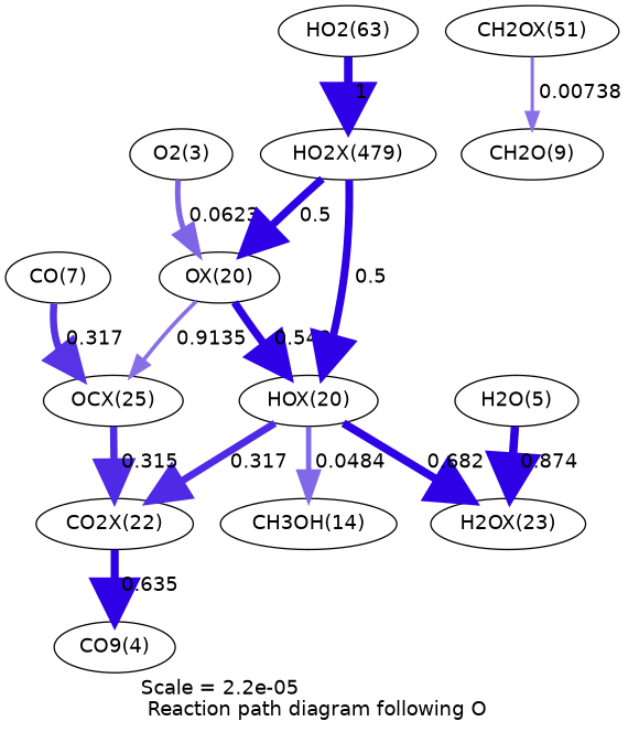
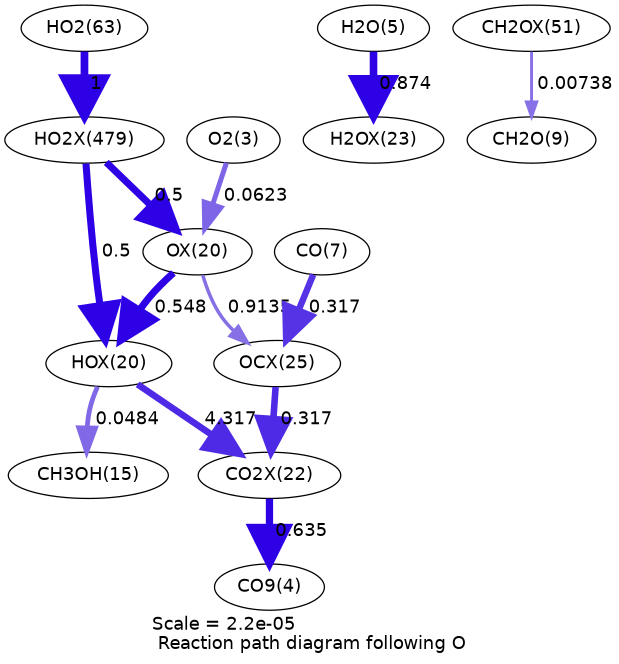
  digraph {
    fontname=Helvetica
    label="Scale = 2.2e-05\l Reaction path diagram following O"
    node [fontname=Helvetica]
    edge [arrowsize=2.57 color="0.7, 0.817, 0.9" fontname=Helvetica penwidth=5.13]
    n1 [label="O2(3)"]
    n2 [label="OX(20)"]
    n3 [label="HOX(20)"]
    n4 [label="OCX(25)"]
-   n5 [label="CH3OH(14)"]
+   n5 [label="CH3OH(15)"]
    n6 [label="H2OX(23)"]
    n7 [label="CO2X(22)"]
    n8 [label="CO9(4)"]
    n9 [label="HO2X(479)"]
    n10 [label="H2O(5)"]
    n11 [label="CO(7)"]
    n12 [label="CH2OX(51)"]
    n13 [label="CH2O(9)"]
    n14 [label="HO2(63)"]
    n1 -> n2 [arrowsize=1.95 color="0.7, 0.562, 0.9" label=" 0.0623" penwidth=3.9]
    n2 -> n3 [arrowsize=2.77 color="0.7, 1.05, 0.9" label=" 0.548" penwidth=5.55]
    n2 -> n4 [arrowsize=1.37 color="0.7, 0.513, 0.9" label=" 0.9135" penwidth=2.75]
    n3 -> n5 [arrowsize=1.86 color="0.7, 0.548, 0.9" label=" 0.0484" penwidth=3.71]
-   n3 -> n6 [arrowsize=2.86 color="0.7, 1.18, 0.9" label=" 0.682" penwidth=5.71]
-   n3 -> n7 [label=" 0.317"]
-   n4 -> n7 [label=" 0.315"]
+   n3 -> n7 [label=" 4.317"]
+   n4 -> n7 [label=" 0.317"]
    n7 -> n8 [arrowsize=2.83 color="0.7, 1.13, 0.9" label=" 0.635" penwidth=5.66]
    n9 -> n2 [arrowsize=2.74 color="0.7, 1, 0.9" label=" 0.5" penwidth=5.48]
    n9 -> n3 [arrowsize=2.74 color="0.7, 1, 0.9" label=" 0.5" penwidth=5.48]
    n10 -> n6 [arrowsize=2.95 color="0.7, 1.37, 0.9" label=" 0.874" penwidth=5.9]
    n11 -> n4 [arrowsize=2.51 color="0.7, 0.776, 0.9" label=" 0.317" penwidth=5.03]
    n12 -> n13 [arrowsize=1.15 color="0.7, 0.507, 0.9" label=" 0.00738" penwidth=2.29]
    n14 -> n9 [arrowsize=3 color="0.7, 1.5, 0.9" label=" 1" penwidth=6]
  }
